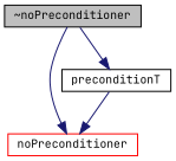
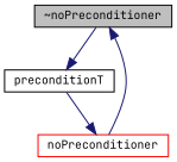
  digraph {
    fontname="JetBrains Mono"
    rankdir=TB
    node [color=black fontname="JetBrains Mono" fontsize=10 shape=record]
    edge [color=midnightblue fontname="JetBrains Mono" fontsize=10 labelfontname=Helvetica labelfontsize=10 style=solid]
    n1 [fillcolor=grey75 fontcolor=black height=0.2 label="~noPreconditioner" style=filled width=0.4]
    n2 [color=red height=0.2 label=noPreconditioner width=0.4]
    n3 [height=0.2 label=preconditionT width=0.4]
-   n1 -> n2
+   n2 -> n1
    n1 -> n3
    n3 -> n2
  }
